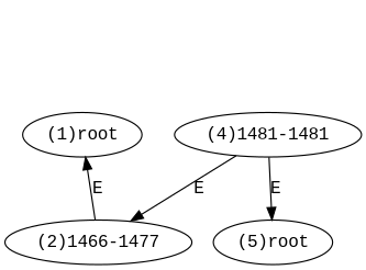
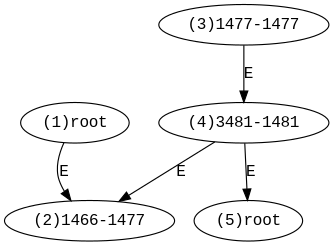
  digraph {
    fontname="Liberation Mono"
    node [fontname="Liberation Mono"]
    edge [fontname="Liberation Mono"]
    n1 [label="(1)root"]
    n2 [label="(2)1466-1477"]
-   n3 [label="(4)1481-1481"]
+   n3 [label="(4)3481-1481"]
    n4 [label="(5)root"]
-   n2 -> n1 [label=E]
+   n5 [label="(3)1477-1477"]
+   n1 -> n2 [label=E]
    n3 -> n2 [label=E]
    n3 -> n4 [label=E]
+   n5 -> n3 [label=E]
  }
